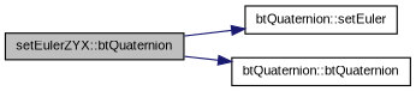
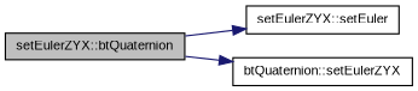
  digraph {
    fontname="Liberation Sans"
    rankdir=LR
    node [color=black fillcolor=white fontname="Liberation Sans" fontsize=10 shape=record style=filled]
    edge [color=midnightblue fontname="Liberation Sans" fontsize=10 labelfontname=Helvetica labelfontsize=10 style=solid]
    n1 [fillcolor=grey75 fontcolor=black height=0.2 label="setEulerZYX::btQuaternion" width=0.4]
-   n2 [height=0.2 label="btQuaternion::setEuler" width=0.4]
-   n3 [height=0.2 label="btQuaternion::btQuaternion" width=0.4]
+   n2 [height=0.2 label="setEulerZYX::setEuler" width=0.4]
+   n3 [height=0.2 label="btQuaternion::setEulerZYX" width=0.4]
    n1 -> n2
    n1 -> n3
  }
